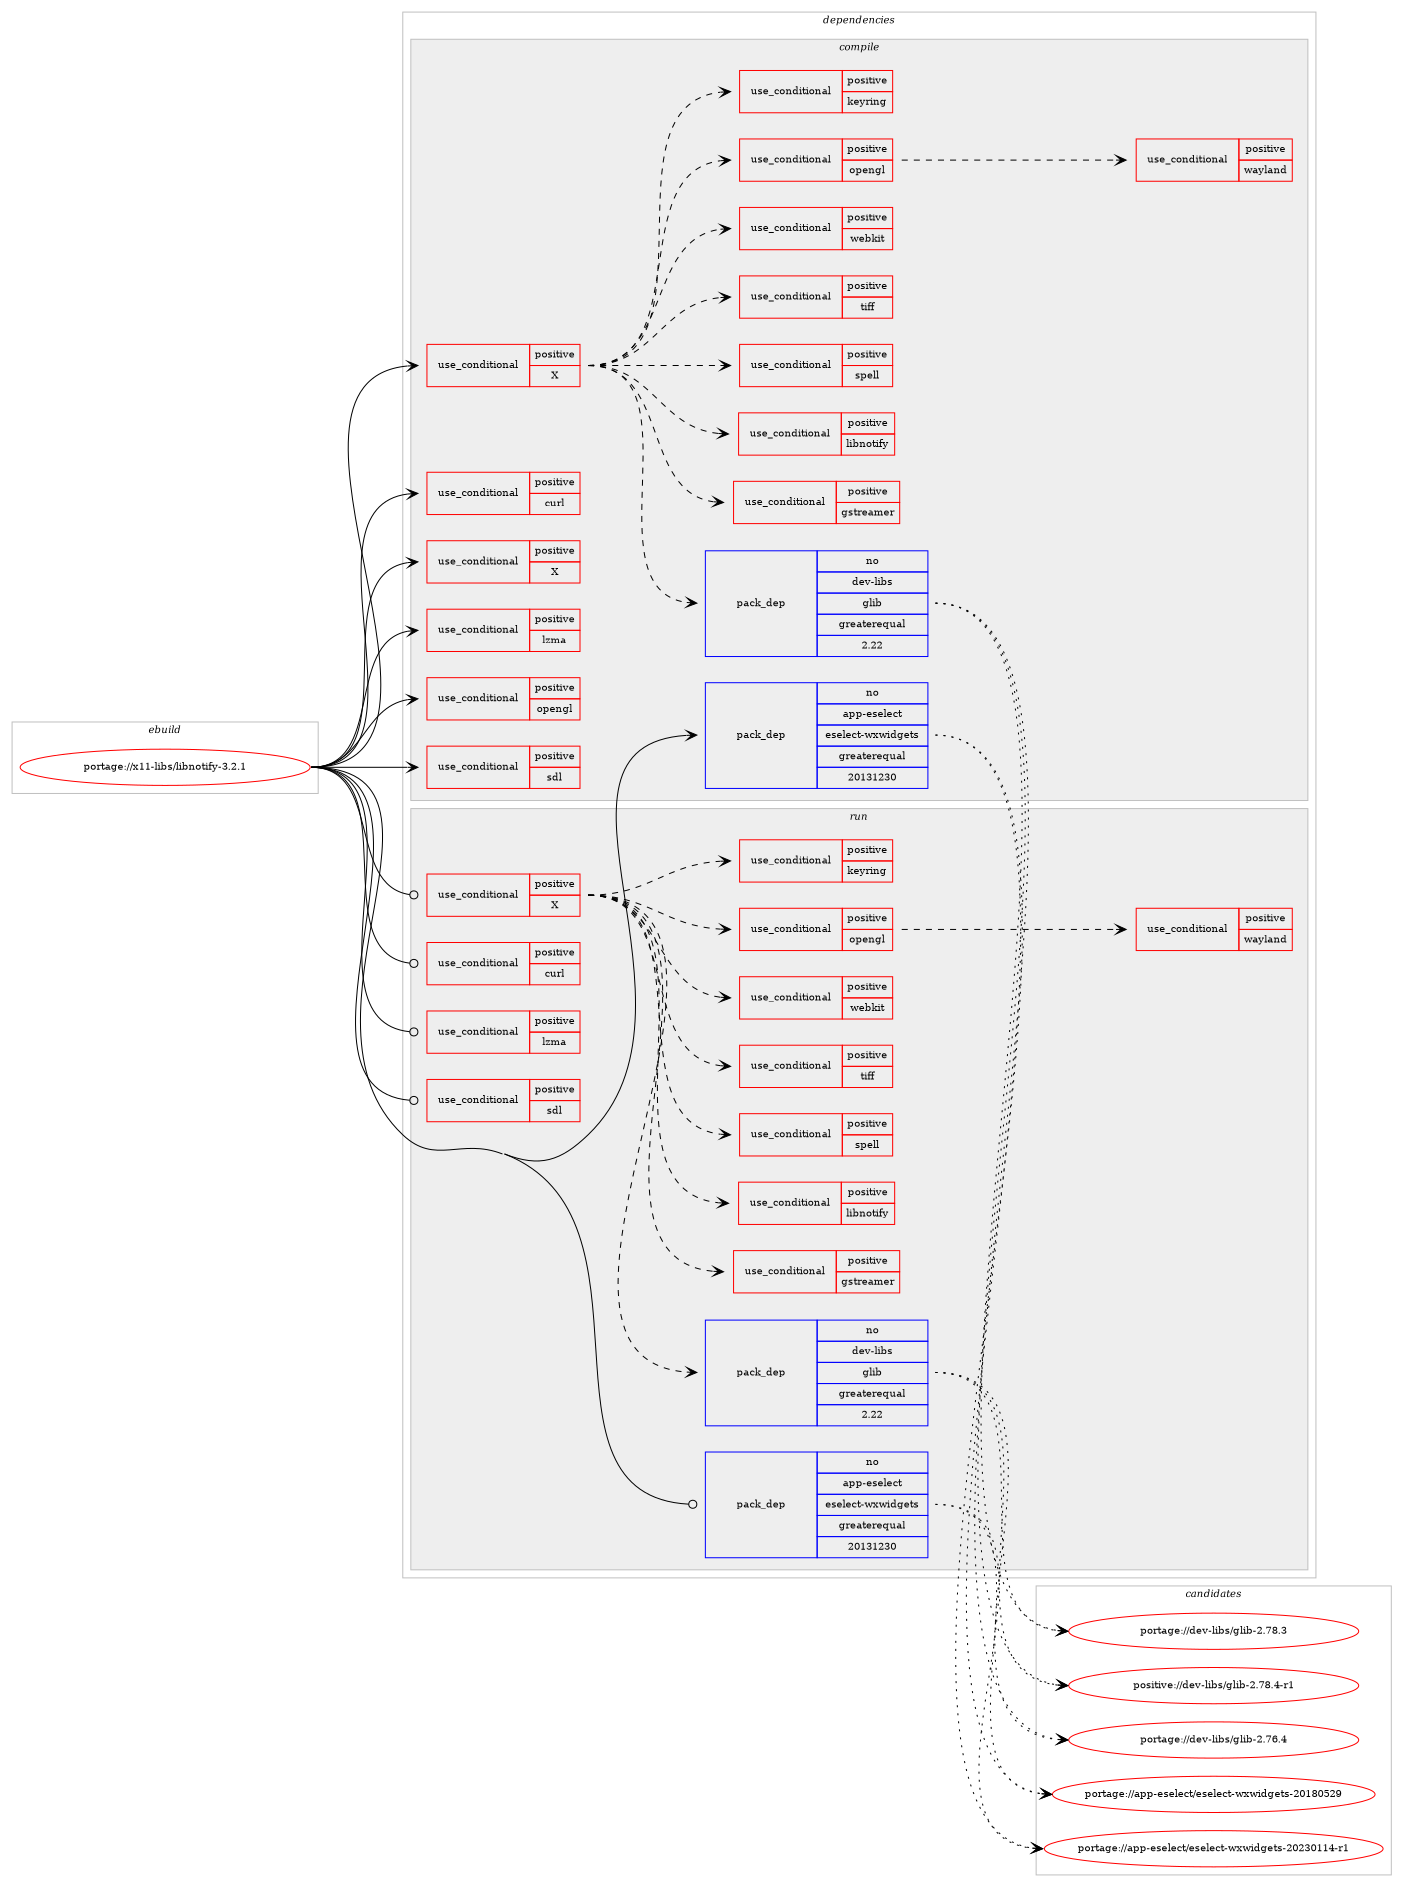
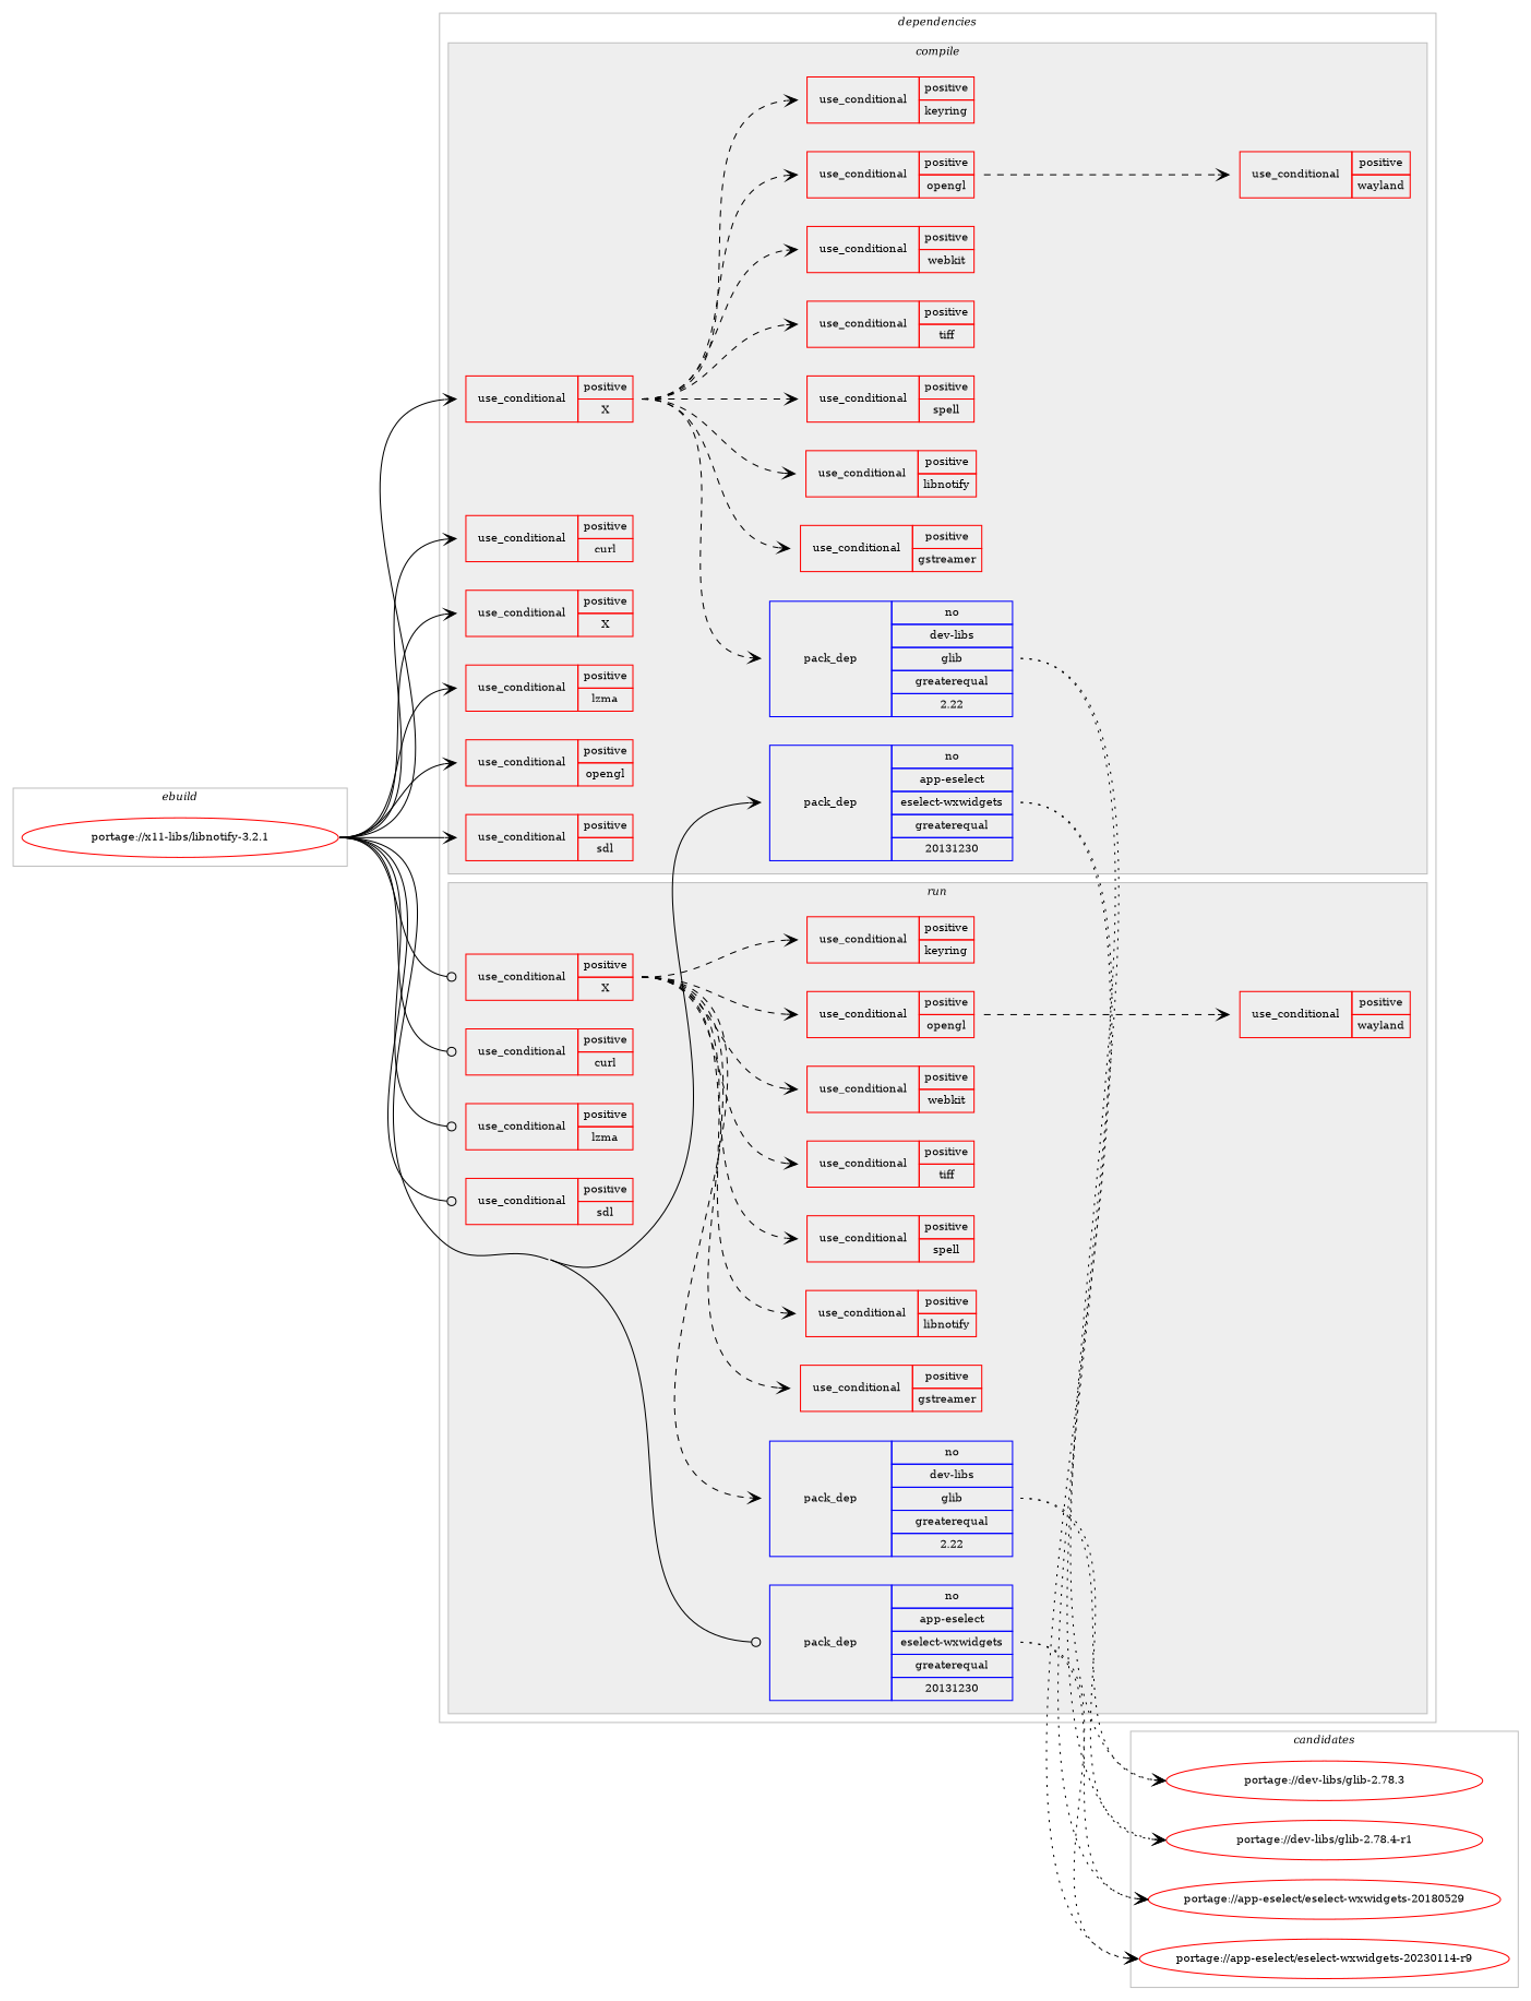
  digraph {
    compound=true
    concentrate=true
    fontname="DejaVu Serif"
    fontsize=10
    newrank=true
    rankdir=LR
    ranksep=1.5
    node [color=red fontname="DejaVu Serif" fontsize=10 shape=none]
    edge [arrowhead=vee fontname="DejaVu Serif" headport=w style=dashed tailport=e weight=20]
    n1 [label="portage://x11-libs/libnotify-3.2.1" width=4 shape=""]
    n2 [color=blue label=<<TABLE BORDER="0" CELLBORDER="1" CELLSPACING="0" CELLPADDING="4" WIDTH="220"><TR><TD ROWSPAN="6" CELLPADDING="30">pack_dep</TD></TR><TR><TD WIDTH="110">no</TD></TR><TR><TD>dev-libs</TD></TR><TR><TD>glib</TD></TR><TR><TD>greaterequal</TD></TR><TR><TD>2.22</TD></TR></TABLE>>]
    n3 [label=<<TABLE BORDER="0" CELLBORDER="1" CELLSPACING="0" CELLPADDING="4"><TR><TD ROWSPAN="3" CELLPADDING="10">use_conditional</TD></TR><TR><TD>positive</TD></TR><TR><TD>keyring</TD></TR></TABLE>>]
    n4 [label=<<TABLE BORDER="0" CELLBORDER="1" CELLSPACING="0" CELLPADDING="4"><TR><TD ROWSPAN="3" CELLPADDING="10">use_conditional</TD></TR><TR><TD>positive</TD></TR><TR><TD>gstreamer</TD></TR></TABLE>>]
    n5 [label=<<TABLE BORDER="0" CELLBORDER="1" CELLSPACING="0" CELLPADDING="4"><TR><TD ROWSPAN="3" CELLPADDING="10">use_conditional</TD></TR><TR><TD>positive</TD></TR><TR><TD>libnotify</TD></TR></TABLE>>]
    n6 [label=<<TABLE BORDER="0" CELLBORDER="1" CELLSPACING="0" CELLPADDING="4"><TR><TD ROWSPAN="3" CELLPADDING="10">use_conditional</TD></TR><TR><TD>positive</TD></TR><TR><TD>wayland</TD></TR></TABLE>>]
    n7 [label=<<TABLE BORDER="0" CELLBORDER="1" CELLSPACING="0" CELLPADDING="4"><TR><TD ROWSPAN="3" CELLPADDING="10">use_conditional</TD></TR><TR><TD>positive</TD></TR><TR><TD>opengl</TD></TR></TABLE>>]
    n8 [label=<<TABLE BORDER="0" CELLBORDER="1" CELLSPACING="0" CELLPADDING="4"><TR><TD ROWSPAN="3" CELLPADDING="10">use_conditional</TD></TR><TR><TD>positive</TD></TR><TR><TD>spell</TD></TR></TABLE>>]
    n9 [label=<<TABLE BORDER="0" CELLBORDER="1" CELLSPACING="0" CELLPADDING="4"><TR><TD ROWSPAN="3" CELLPADDING="10">use_conditional</TD></TR><TR><TD>positive</TD></TR><TR><TD>tiff</TD></TR></TABLE>>]
    n10 [label=<<TABLE BORDER="0" CELLBORDER="1" CELLSPACING="0" CELLPADDING="4"><TR><TD ROWSPAN="3" CELLPADDING="10">use_conditional</TD></TR><TR><TD>positive</TD></TR><TR><TD>webkit</TD></TR></TABLE>>]
    n11 [label=<<TABLE BORDER="0" CELLBORDER="1" CELLSPACING="0" CELLPADDING="4"><TR><TD ROWSPAN="3" CELLPADDING="10">use_conditional</TD></TR><TR><TD>positive</TD></TR><TR><TD>X</TD></TR></TABLE>>]
    n12 [label=<<TABLE BORDER="0" CELLBORDER="1" CELLSPACING="0" CELLPADDING="4"><TR><TD ROWSPAN="3" CELLPADDING="10">use_conditional</TD></TR><TR><TD>positive</TD></TR><TR><TD>curl</TD></TR></TABLE>>]
    n13 [label=<<TABLE BORDER="0" CELLBORDER="1" CELLSPACING="0" CELLPADDING="4"><TR><TD ROWSPAN="3" CELLPADDING="10">use_conditional</TD></TR><TR><TD>positive</TD></TR><TR><TD>X</TD></TR></TABLE>>]
    n14 [label=<<TABLE BORDER="0" CELLBORDER="1" CELLSPACING="0" CELLPADDING="4"><TR><TD ROWSPAN="3" CELLPADDING="10">use_conditional</TD></TR><TR><TD>positive</TD></TR><TR><TD>lzma</TD></TR></TABLE>>]
    n15 [label=<<TABLE BORDER="0" CELLBORDER="1" CELLSPACING="0" CELLPADDING="4"><TR><TD ROWSPAN="3" CELLPADDING="10">use_conditional</TD></TR><TR><TD>positive</TD></TR><TR><TD>opengl</TD></TR></TABLE>>]
    n16 [label=<<TABLE BORDER="0" CELLBORDER="1" CELLSPACING="0" CELLPADDING="4"><TR><TD ROWSPAN="3" CELLPADDING="10">use_conditional</TD></TR><TR><TD>positive</TD></TR><TR><TD>sdl</TD></TR></TABLE>>]
    n17 [color=blue label=<<TABLE BORDER="0" CELLBORDER="1" CELLSPACING="0" CELLPADDING="4" WIDTH="220"><TR><TD ROWSPAN="6" CELLPADDING="30">pack_dep</TD></TR><TR><TD WIDTH="110">no</TD></TR><TR><TD>app-eselect</TD></TR><TR><TD>eselect-wxwidgets</TD></TR><TR><TD>greaterequal</TD></TR><TR><TD>20131230</TD></TR></TABLE>>]
    n18 [color=blue label=<<TABLE BORDER="0" CELLBORDER="1" CELLSPACING="0" CELLPADDING="4" WIDTH="220"><TR><TD ROWSPAN="6" CELLPADDING="30">pack_dep</TD></TR><TR><TD WIDTH="110">no</TD></TR><TR><TD>dev-libs</TD></TR><TR><TD>glib</TD></TR><TR><TD>greaterequal</TD></TR><TR><TD>2.22</TD></TR></TABLE>>]
    n19 [label=<<TABLE BORDER="0" CELLBORDER="1" CELLSPACING="0" CELLPADDING="4"><TR><TD ROWSPAN="3" CELLPADDING="10">use_conditional</TD></TR><TR><TD>positive</TD></TR><TR><TD>keyring</TD></TR></TABLE>>]
    n20 [label=<<TABLE BORDER="0" CELLBORDER="1" CELLSPACING="0" CELLPADDING="4"><TR><TD ROWSPAN="3" CELLPADDING="10">use_conditional</TD></TR><TR><TD>positive</TD></TR><TR><TD>gstreamer</TD></TR></TABLE>>]
    n21 [label=<<TABLE BORDER="0" CELLBORDER="1" CELLSPACING="0" CELLPADDING="4"><TR><TD ROWSPAN="3" CELLPADDING="10">use_conditional</TD></TR><TR><TD>positive</TD></TR><TR><TD>libnotify</TD></TR></TABLE>>]
    n22 [label=<<TABLE BORDER="0" CELLBORDER="1" CELLSPACING="0" CELLPADDING="4"><TR><TD ROWSPAN="3" CELLPADDING="10">use_conditional</TD></TR><TR><TD>positive</TD></TR><TR><TD>wayland</TD></TR></TABLE>>]
    n23 [label=<<TABLE BORDER="0" CELLBORDER="1" CELLSPACING="0" CELLPADDING="4"><TR><TD ROWSPAN="3" CELLPADDING="10">use_conditional</TD></TR><TR><TD>positive</TD></TR><TR><TD>opengl</TD></TR></TABLE>>]
    n24 [label=<<TABLE BORDER="0" CELLBORDER="1" CELLSPACING="0" CELLPADDING="4"><TR><TD ROWSPAN="3" CELLPADDING="10">use_conditional</TD></TR><TR><TD>positive</TD></TR><TR><TD>spell</TD></TR></TABLE>>]
    n25 [label=<<TABLE BORDER="0" CELLBORDER="1" CELLSPACING="0" CELLPADDING="4"><TR><TD ROWSPAN="3" CELLPADDING="10">use_conditional</TD></TR><TR><TD>positive</TD></TR><TR><TD>tiff</TD></TR></TABLE>>]
    n26 [label=<<TABLE BORDER="0" CELLBORDER="1" CELLSPACING="0" CELLPADDING="4"><TR><TD ROWSPAN="3" CELLPADDING="10">use_conditional</TD></TR><TR><TD>positive</TD></TR><TR><TD>webkit</TD></TR></TABLE>>]
    n27 [label=<<TABLE BORDER="0" CELLBORDER="1" CELLSPACING="0" CELLPADDING="4"><TR><TD ROWSPAN="3" CELLPADDING="10">use_conditional</TD></TR><TR><TD>positive</TD></TR><TR><TD>X</TD></TR></TABLE>>]
    n28 [label=<<TABLE BORDER="0" CELLBORDER="1" CELLSPACING="0" CELLPADDING="4"><TR><TD ROWSPAN="3" CELLPADDING="10">use_conditional</TD></TR><TR><TD>positive</TD></TR><TR><TD>curl</TD></TR></TABLE>>]
    n29 [label=<<TABLE BORDER="0" CELLBORDER="1" CELLSPACING="0" CELLPADDING="4"><TR><TD ROWSPAN="3" CELLPADDING="10">use_conditional</TD></TR><TR><TD>positive</TD></TR><TR><TD>lzma</TD></TR></TABLE>>]
    n30 [label=<<TABLE BORDER="0" CELLBORDER="1" CELLSPACING="0" CELLPADDING="4"><TR><TD ROWSPAN="3" CELLPADDING="10">use_conditional</TD></TR><TR><TD>positive</TD></TR><TR><TD>sdl</TD></TR></TABLE>>]
    n31 [color=blue label=<<TABLE BORDER="0" CELLBORDER="1" CELLSPACING="0" CELLPADDING="4" WIDTH="220"><TR><TD ROWSPAN="6" CELLPADDING="30">pack_dep</TD></TR><TR><TD WIDTH="110">no</TD></TR><TR><TD>app-eselect</TD></TR><TR><TD>eselect-wxwidgets</TD></TR><TR><TD>greaterequal</TD></TR><TR><TD>20131230</TD></TR></TABLE>>]
-   n32 [label="portage://dev-libs/glib-2.76.4" width=4 shape=""]
    n33 [label="portage://dev-libs/glib-2.78.3" width=4 shape=""]
-   n34 [label="positive://dev-libs/glib-2.78.4-r1" width=4 shape=""]
+   n34 [label="portage://dev-libs/glib-2.78.4-r1" width=4 shape=""]
    n35 [label="portage://app-eselect/eselect-wxwidgets-20180529" width=4 shape=""]
-   n36 [label="portage://app-eselect/eselect-wxwidgets-20230114-r1" width=4 shape=""]
+   n36 [label="portage://app-eselect/eselect-wxwidgets-20230114-r9" width=4 shape=""]
    subgraph cluster_1 {
      color=gray
      label=<<i>ebuild</i>>
      rank=same
      n1
    }
    subgraph cluster_2 {
      color=gray
      label=<<i>dependencies</i>>
      subgraph cluster_3 {
        color=gray
        fillcolor="#eeeeee"
        label=<<i>compile</i>>
        style=filled
        subgraph sub_4 {
          color=gray
          fillcolor="#eeeeee"
          label=<<i>compile</i>>
          style=filled
          n11
          subgraph sub_5 {
            color=gray
            fillcolor="#eeeeee"
            label=<<i>compile</i>>
            style=filled
            n2
          }
          subgraph sub_6 {
            color=gray
            fillcolor="#eeeeee"
            label=<<i>compile</i>>
            style=filled
            n3
          }
          subgraph sub_7 {
            color=gray
            fillcolor="#eeeeee"
            label=<<i>compile</i>>
            style=filled
            n4
          }
          subgraph sub_8 {
            color=gray
            fillcolor="#eeeeee"
            label=<<i>compile</i>>
            style=filled
            n5
          }
          subgraph sub_9 {
            color=gray
            fillcolor="#eeeeee"
            label=<<i>compile</i>>
            style=filled
            n7
            subgraph sub_10 {
              color=gray
              fillcolor="#eeeeee"
              label=<<i>compile</i>>
              style=filled
              n6
            }
          }
          subgraph sub_11 {
            color=gray
            fillcolor="#eeeeee"
            label=<<i>compile</i>>
            style=filled
            n8
          }
          subgraph sub_12 {
            color=gray
            fillcolor="#eeeeee"
            label=<<i>compile</i>>
            style=filled
            n9
          }
          subgraph sub_13 {
            color=gray
            fillcolor="#eeeeee"
            label=<<i>compile</i>>
            style=filled
            n10
          }
        }
        subgraph sub_14 {
          color=gray
          fillcolor="#eeeeee"
          label=<<i>compile</i>>
          style=filled
          n12
        }
        subgraph sub_15 {
          color=gray
          fillcolor="#eeeeee"
          label=<<i>compile</i>>
          style=filled
          n13
        }
        subgraph sub_16 {
          color=gray
          fillcolor="#eeeeee"
          label=<<i>compile</i>>
          style=filled
          n14
        }
        subgraph sub_17 {
          color=gray
          fillcolor="#eeeeee"
          label=<<i>compile</i>>
          style=filled
          n15
        }
        subgraph sub_18 {
          color=gray
          fillcolor="#eeeeee"
          label=<<i>compile</i>>
          style=filled
          n16
        }
        subgraph sub_19 {
          color=gray
          fillcolor="#eeeeee"
          label=<<i>compile</i>>
          style=filled
          n17
        }
      }
      subgraph cluster_20 {
        color=gray
        fillcolor="#eeeeee"
        label=<<i>compile and run</i>>
        style=filled
      }
      subgraph cluster_21 {
        color=gray
        fillcolor="#eeeeee"
        label=<<i>run</i>>
        style=filled
        subgraph sub_22 {
          color=gray
          fillcolor="#eeeeee"
          label=<<i>run</i>>
          style=filled
          n27
          subgraph sub_23 {
            color=gray
            fillcolor="#eeeeee"
            label=<<i>run</i>>
            style=filled
            n18
          }
          subgraph sub_24 {
            color=gray
            fillcolor="#eeeeee"
            label=<<i>run</i>>
            style=filled
            n19
          }
          subgraph sub_25 {
            color=gray
            fillcolor="#eeeeee"
            label=<<i>run</i>>
            style=filled
            n20
          }
          subgraph sub_26 {
            color=gray
            fillcolor="#eeeeee"
            label=<<i>run</i>>
            style=filled
            n21
          }
          subgraph sub_27 {
            color=gray
            fillcolor="#eeeeee"
            label=<<i>run</i>>
            style=filled
            n23
            subgraph sub_28 {
              color=gray
              fillcolor="#eeeeee"
              label=<<i>run</i>>
              style=filled
              n22
            }
          }
          subgraph sub_29 {
            color=gray
            fillcolor="#eeeeee"
            label=<<i>run</i>>
            style=filled
            n24
          }
          subgraph sub_30 {
            color=gray
            fillcolor="#eeeeee"
            label=<<i>run</i>>
            style=filled
            n25
          }
          subgraph sub_31 {
            color=gray
            fillcolor="#eeeeee"
            label=<<i>run</i>>
            style=filled
            n26
          }
        }
        subgraph sub_32 {
          color=gray
          fillcolor="#eeeeee"
          label=<<i>run</i>>
          style=filled
          n28
        }
        subgraph sub_33 {
          color=gray
          fillcolor="#eeeeee"
          label=<<i>run</i>>
          style=filled
          n29
        }
        subgraph sub_34 {
          color=gray
          fillcolor="#eeeeee"
          label=<<i>run</i>>
          style=filled
          n30
        }
        subgraph sub_35 {
          color=gray
          fillcolor="#eeeeee"
          label=<<i>run</i>>
          style=filled
          n31
        }
      }
    }
    subgraph cluster_36 {
      color=gray
      label=<<i>candidates</i>>
      rank=same
      subgraph sub_37 {
        color=black
        label=<<i>candidates</i>>
        nodesep=1
        rank=same
-       n32
        n33
        n34
      }
      subgraph sub_38 {
        color=black
        label=<<i>candidates</i>>
        nodesep=1
        rank=same
        n35
        n36
      }
      subgraph sub_39 {
        color=black
        label=<<i>candidates</i>>
        nodesep=1
        rank=same
-       n32
        n33
        n34
      }
      subgraph sub_40 {
        color=black
        label=<<i>candidates</i>>
        nodesep=1
        rank=same
        n35
        n36
      }
    }
    n1 -> n11 [style=solid]
    n1 -> n12 [style=solid]
    n1 -> n13 [style=solid]
    n1 -> n14 [style=solid]
    n1 -> n15 [style=solid]
    n1 -> n16 [style=solid]
    n1 -> n17 [style=solid]
    n1 -> n27 [arrowhead=odot style=solid]
    n1 -> n28 [arrowhead=odot style=solid]
    n1 -> n29 [arrowhead=odot style=solid]
    n1 -> n30 [arrowhead=odot style=solid]
    n1 -> n31 [arrowhead=odot style=solid]
-   n2 -> n32 [style=dotted weight=100]
    n2 -> n33 [style=dotted weight=100]
    n2 -> n34 [style=dotted weight=100]
    n7 -> n6
    n11 -> n2
    n11 -> n3
    n11 -> n4
    n11 -> n5
    n11 -> n7
    n11 -> n8
    n11 -> n9
    n11 -> n10
    n17 -> n35 [style=dotted weight=100]
    n17 -> n36 [style=dotted weight=100]
-   n18 -> n32 [style=dotted weight=100]
    n18 -> n33 [style=dotted weight=100]
    n18 -> n34 [style=dotted weight=100]
    n23 -> n22
    n27 -> n18
    n27 -> n19
    n27 -> n20
    n27 -> n21
    n27 -> n23
    n27 -> n24
    n27 -> n25
    n27 -> n26
    n31 -> n35 [style=dotted weight=100]
    n31 -> n36 [style=dotted weight=100]
  }
